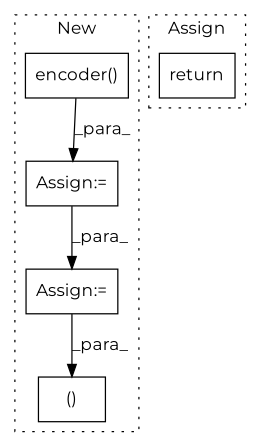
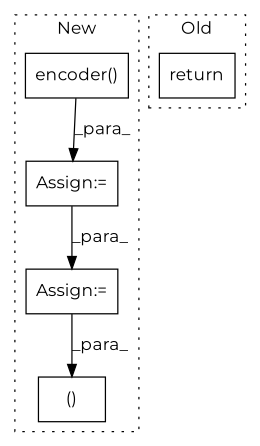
  digraph {
    fontname=Montserrat
    node [a=68 l=3 shape=box fontname=Montserrat]
    edge [fontname=Montserrat]
    n1 [a=75 l="13,1" label="encoder()" s="1455,1471"]
    n2 [label="Assign:=" s=1519]
    n3 [a=54 l=15 label="()" s=1714]
    n4 [label="Assign:=" s=1452]
    n5 [a=93 l=7 label=return s=1552]
    subgraph cluster_1 {
      label=New
      style=dotted
      n1
      n2
      n3
      n4
    }
    subgraph cluster_2 {
-     label=Assign
+     label=Old
      style=dotted
      n5
    }
    n1 -> n4 [label=_para_]
    n2 -> n3 [label=_para_]
    n4 -> n2 [label=_para_]
  }
